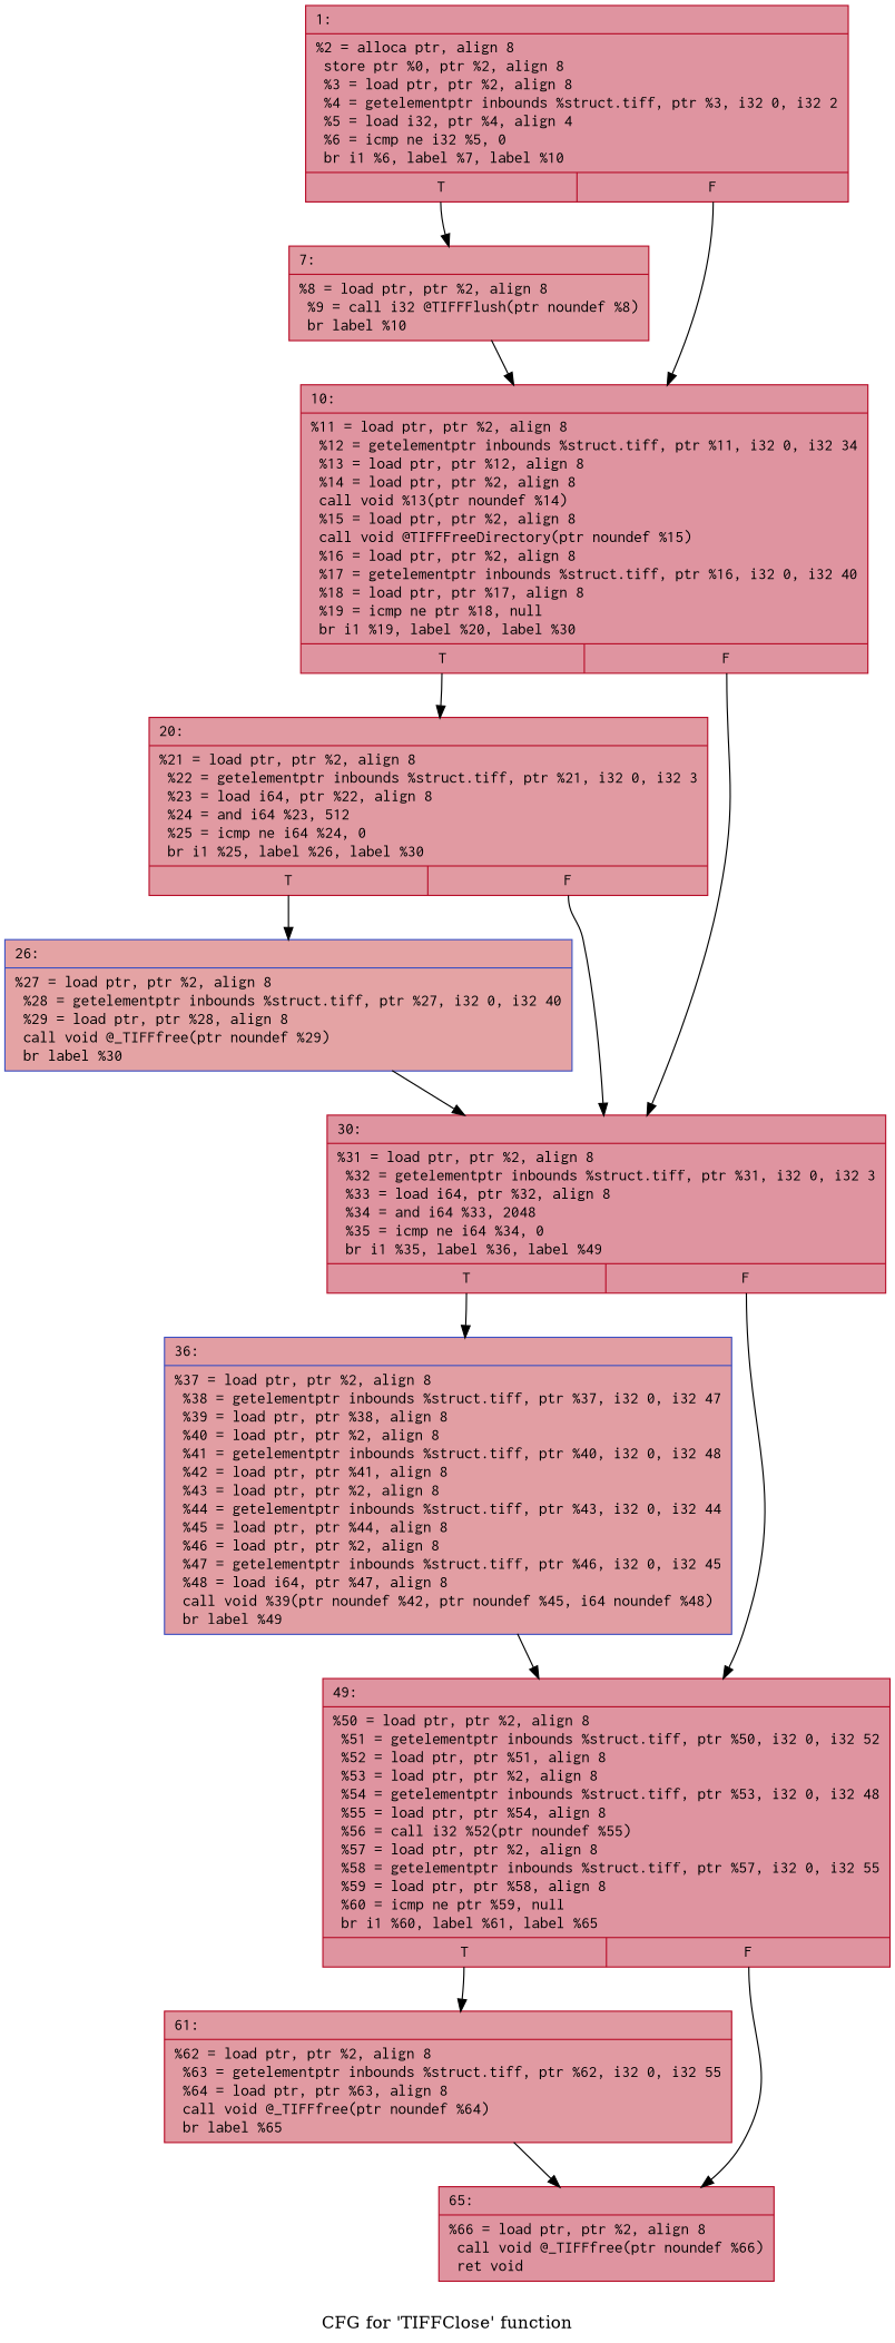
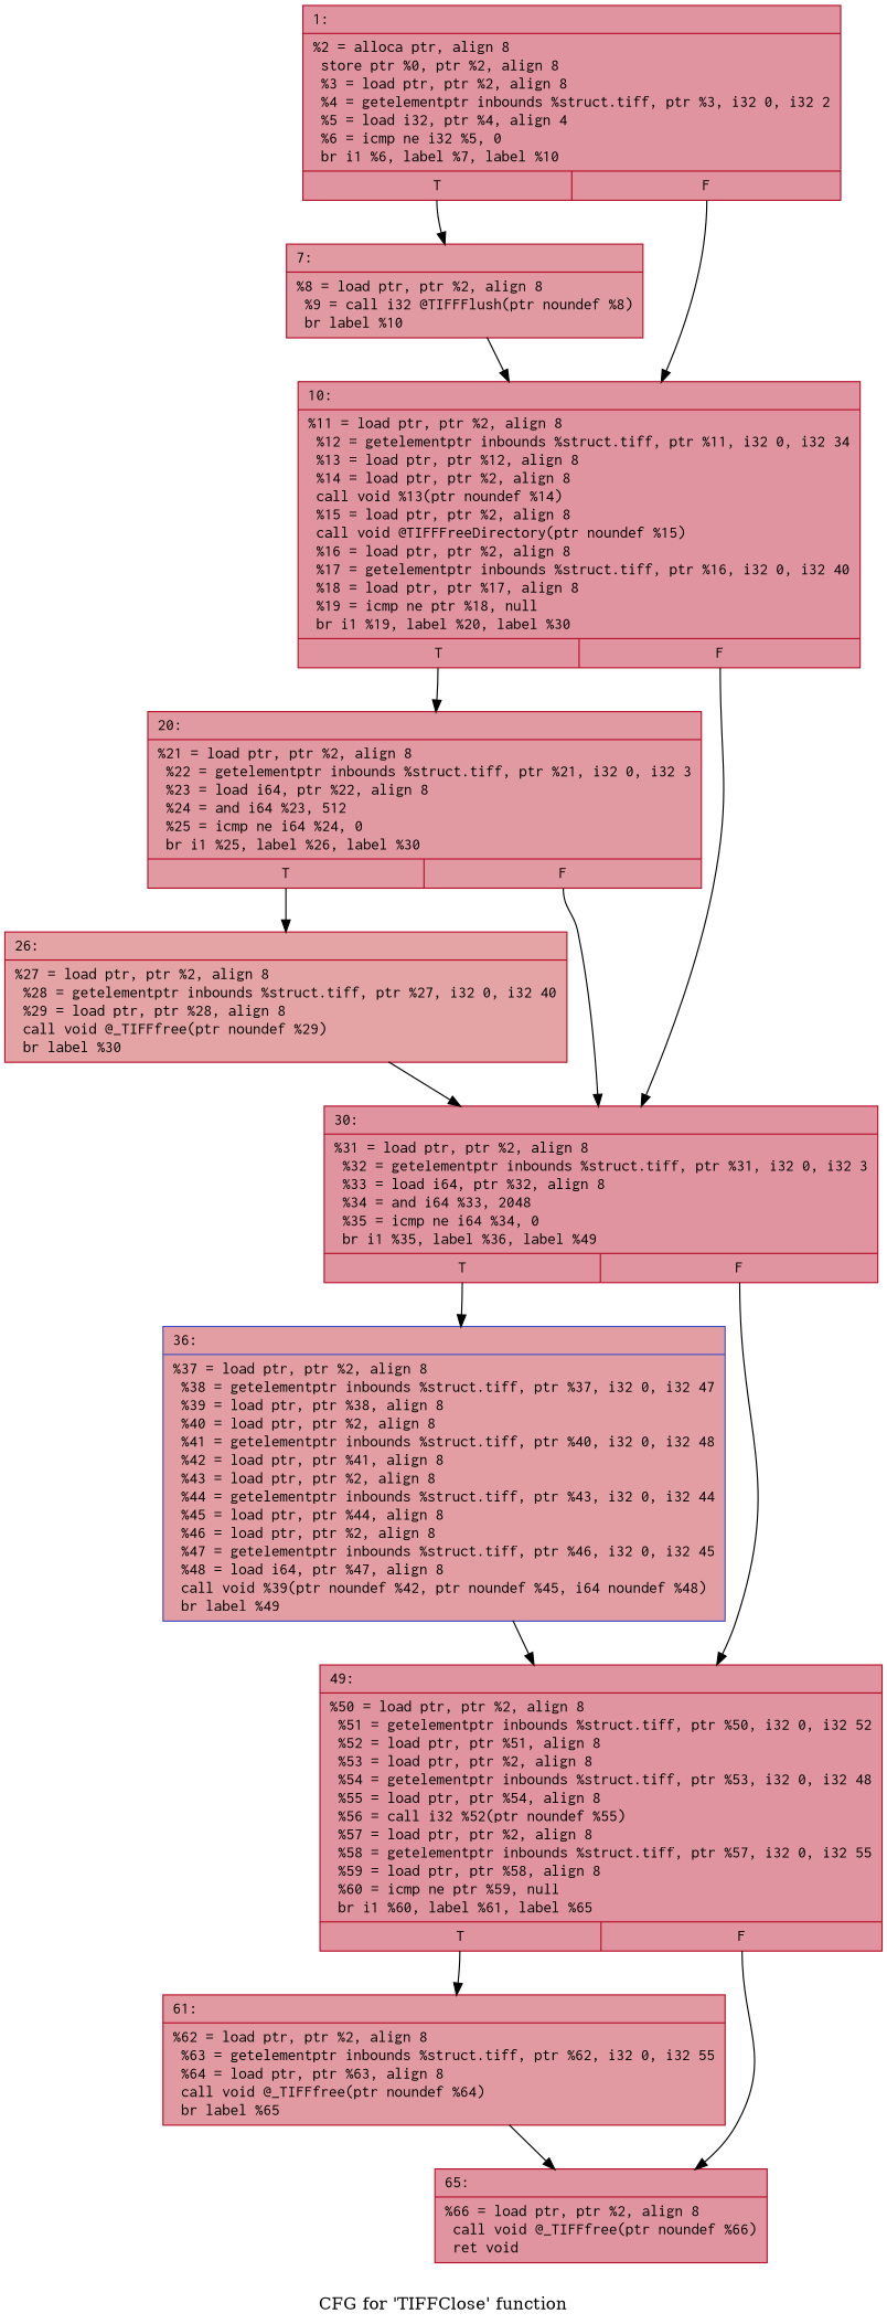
  digraph {
    label="CFG for 'TIFFClose' function"
    node [color="#b70d28ff" fillcolor="#b70d2870" fontname=Courier shape=record style=filled]
    edge [tailport=s0]
    n1 [label="{1:\l|  %2 = alloca ptr, align 8\l  store ptr %0, ptr %2, align 8\l  %3 = load ptr, ptr %2, align 8\l  %4 = getelementptr inbounds %struct.tiff, ptr %3, i32 0, i32 2\l  %5 = load i32, ptr %4, align 4\l  %6 = icmp ne i32 %5, 0\l  br i1 %6, label %7, label %10\l|{<s0>T|<s1>F}}"]
    n2 [fillcolor="#bb1b2c70" label="{7:\l|  %8 = load ptr, ptr %2, align 8\l  %9 = call i32 @TIFFFlush(ptr noundef %8)\l  br label %10\l}"]
    n3 [label="{10:\l|  %11 = load ptr, ptr %2, align 8\l  %12 = getelementptr inbounds %struct.tiff, ptr %11, i32 0, i32 34\l  %13 = load ptr, ptr %12, align 8\l  %14 = load ptr, ptr %2, align 8\l  call void %13(ptr noundef %14)\l  %15 = load ptr, ptr %2, align 8\l  call void @TIFFFreeDirectory(ptr noundef %15)\l  %16 = load ptr, ptr %2, align 8\l  %17 = getelementptr inbounds %struct.tiff, ptr %16, i32 0, i32 40\l  %18 = load ptr, ptr %17, align 8\l  %19 = icmp ne ptr %18, null\l  br i1 %19, label %20, label %30\l|{<s0>T|<s1>F}}"]
    n4 [fillcolor="#bb1b2c70" label="{20:\l|  %21 = load ptr, ptr %2, align 8\l  %22 = getelementptr inbounds %struct.tiff, ptr %21, i32 0, i32 3\l  %23 = load i64, ptr %22, align 8\l  %24 = and i64 %23, 512\l  %25 = icmp ne i64 %24, 0\l  br i1 %25, label %26, label %30\l|{<s0>T|<s1>F}}"]
    n5 [label="{30:\l|  %31 = load ptr, ptr %2, align 8\l  %32 = getelementptr inbounds %struct.tiff, ptr %31, i32 0, i32 3\l  %33 = load i64, ptr %32, align 8\l  %34 = and i64 %33, 2048\l  %35 = icmp ne i64 %34, 0\l  br i1 %35, label %36, label %49\l|{<s0>T|<s1>F}}"]
-   n6 [color="#3d50c3ff" fillcolor="#c32e3170" label="{26:\l|  %27 = load ptr, ptr %2, align 8\l  %28 = getelementptr inbounds %struct.tiff, ptr %27, i32 0, i32 40\l  %29 = load ptr, ptr %28, align 8\l  call void @_TIFFfree(ptr noundef %29)\l  br label %30\l}"]
+   n6 [fillcolor="#c32e3170" label="{26:\l|  %27 = load ptr, ptr %2, align 8\l  %28 = getelementptr inbounds %struct.tiff, ptr %27, i32 0, i32 40\l  %29 = load ptr, ptr %28, align 8\l  call void @_TIFFfree(ptr noundef %29)\l  br label %30\l}"]
    n7 [color="#3d50c3ff" fillcolor="#be242e70" label="{36:\l|  %37 = load ptr, ptr %2, align 8\l  %38 = getelementptr inbounds %struct.tiff, ptr %37, i32 0, i32 47\l  %39 = load ptr, ptr %38, align 8\l  %40 = load ptr, ptr %2, align 8\l  %41 = getelementptr inbounds %struct.tiff, ptr %40, i32 0, i32 48\l  %42 = load ptr, ptr %41, align 8\l  %43 = load ptr, ptr %2, align 8\l  %44 = getelementptr inbounds %struct.tiff, ptr %43, i32 0, i32 44\l  %45 = load ptr, ptr %44, align 8\l  %46 = load ptr, ptr %2, align 8\l  %47 = getelementptr inbounds %struct.tiff, ptr %46, i32 0, i32 45\l  %48 = load i64, ptr %47, align 8\l  call void %39(ptr noundef %42, ptr noundef %45, i64 noundef %48)\l  br label %49\l}"]
    n8 [label="{49:\l|  %50 = load ptr, ptr %2, align 8\l  %51 = getelementptr inbounds %struct.tiff, ptr %50, i32 0, i32 52\l  %52 = load ptr, ptr %51, align 8\l  %53 = load ptr, ptr %2, align 8\l  %54 = getelementptr inbounds %struct.tiff, ptr %53, i32 0, i32 48\l  %55 = load ptr, ptr %54, align 8\l  %56 = call i32 %52(ptr noundef %55)\l  %57 = load ptr, ptr %2, align 8\l  %58 = getelementptr inbounds %struct.tiff, ptr %57, i32 0, i32 55\l  %59 = load ptr, ptr %58, align 8\l  %60 = icmp ne ptr %59, null\l  br i1 %60, label %61, label %65\l|{<s0>T|<s1>F}}"]
    n9 [fillcolor="#bb1b2c70" label="{61:\l|  %62 = load ptr, ptr %2, align 8\l  %63 = getelementptr inbounds %struct.tiff, ptr %62, i32 0, i32 55\l  %64 = load ptr, ptr %63, align 8\l  call void @_TIFFfree(ptr noundef %64)\l  br label %65\l}"]
    n10 [label="{65:\l|  %66 = load ptr, ptr %2, align 8\l  call void @_TIFFfree(ptr noundef %66)\l  ret void\l}"]
    n1 -> n2
    n1 -> n3 [tailport=s1]
    n2 -> n3 [tailport=""]
    n3 -> n4
    n3 -> n5 [tailport=s1]
    n4 -> n5 [tailport=s1]
    n4 -> n6
    n5 -> n7
    n5 -> n8 [tailport=s1]
    n6 -> n5 [tailport=""]
    n7 -> n8 [tailport=""]
    n8 -> n9
    n8 -> n10 [tailport=s1]
    n9 -> n10 [tailport=""]
  }
